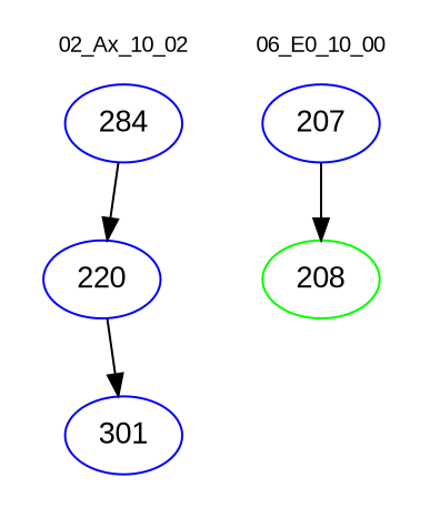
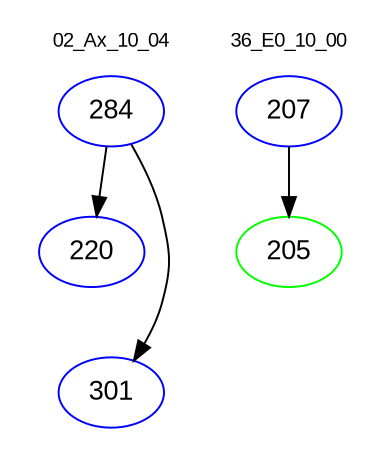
  digraph {
    fontname="Liberation Sans"
    node [color=blue fontname="Liberation Sans"]
    edge [color=black fontname="Liberation Sans"]
    n1 [label=284]
    n2 [label=220]
    n3 [label=301]
    n4 [label=207]
-   n5 [color=green label=208]
+   n5 [color=green label=205]
    subgraph cluster_1 {
      color=white
      fontsize=10
-     label="02_Ax_10_02"
+     label="02_Ax_10_04"
      n1
      n2
      n3
    }
    subgraph cluster_2 {
      color=white
      fontsize=10
-     label="06_E0_10_00"
+     label="36_E0_10_00"
      n4
      n5
    }
    n1 -> n2
-   n2 -> n3
+   n1 -> n3
    n4 -> n5
  }
